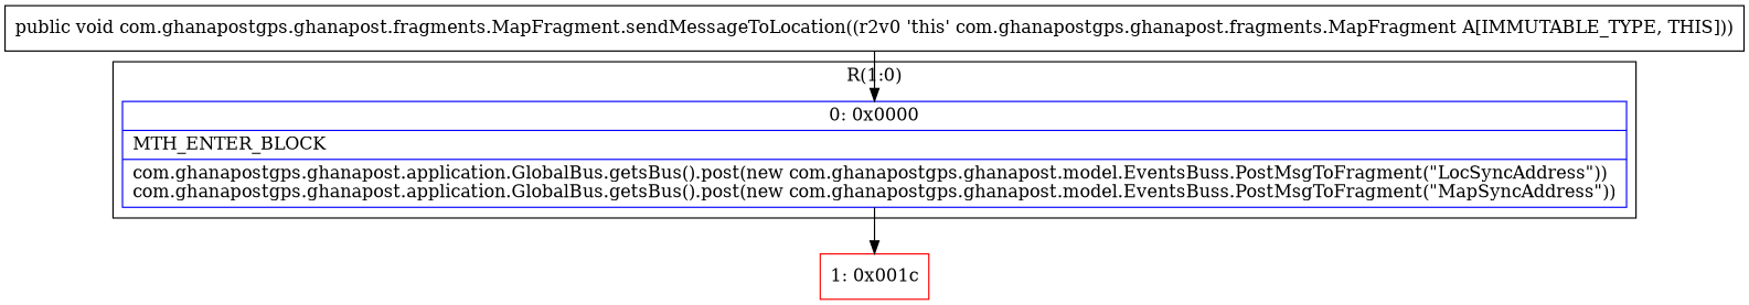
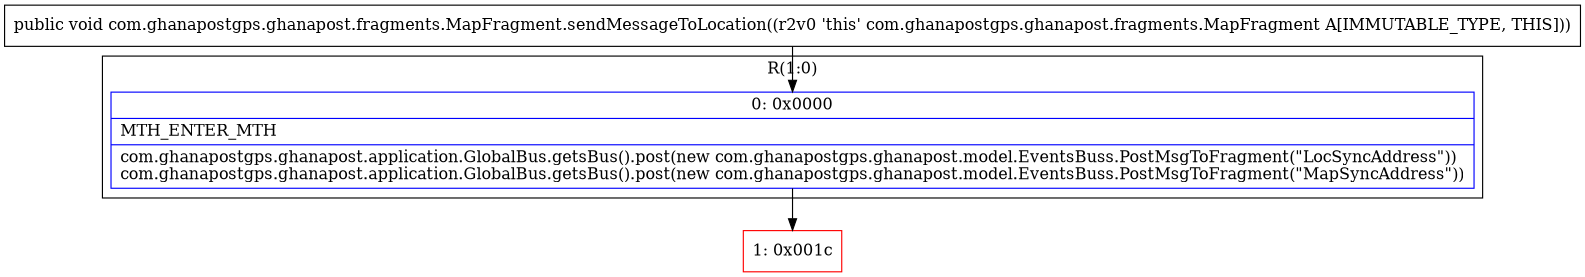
  digraph {
    node [shape=record]
-   n1 [color=blue label="{0\:\ 0x0000|MTH_ENTER_BLOCK\l|com.ghanapostgps.ghanapost.application.GlobalBus.getsBus().post(new com.ghanapostgps.ghanapost.model.EventsBuss.PostMsgToFragment(\"LocSyncAddress\"))\lcom.ghanapostgps.ghanapost.application.GlobalBus.getsBus().post(new com.ghanapostgps.ghanapost.model.EventsBuss.PostMsgToFragment(\"MapSyncAddress\"))\l}"]
+   n1 [color=blue label="{0\:\ 0x0000|MTH_ENTER_MTH\l|com.ghanapostgps.ghanapost.application.GlobalBus.getsBus().post(new com.ghanapostgps.ghanapost.model.EventsBuss.PostMsgToFragment(\"LocSyncAddress\"))\lcom.ghanapostgps.ghanapost.application.GlobalBus.getsBus().post(new com.ghanapostgps.ghanapost.model.EventsBuss.PostMsgToFragment(\"MapSyncAddress\"))\l}"]
    n2 [color=red label="{1\:\ 0x001c}"]
    n3 [label="{public void com.ghanapostgps.ghanapost.fragments.MapFragment.sendMessageToLocation((r2v0 'this' com.ghanapostgps.ghanapost.fragments.MapFragment A[IMMUTABLE_TYPE, THIS])) }"]
    subgraph cluster_1 {
      label="R(1:0)"
      n1
    }
    n1 -> n2
    n3 -> n1
  }
